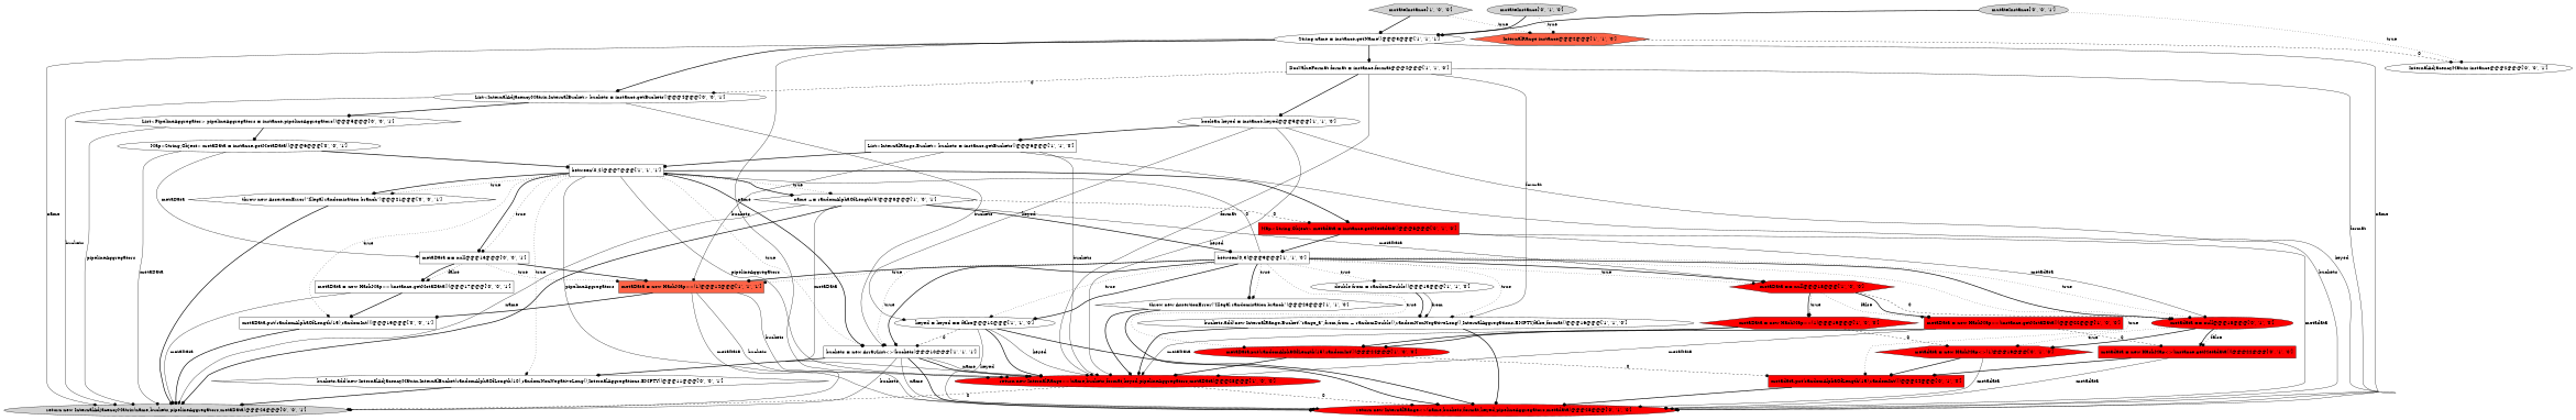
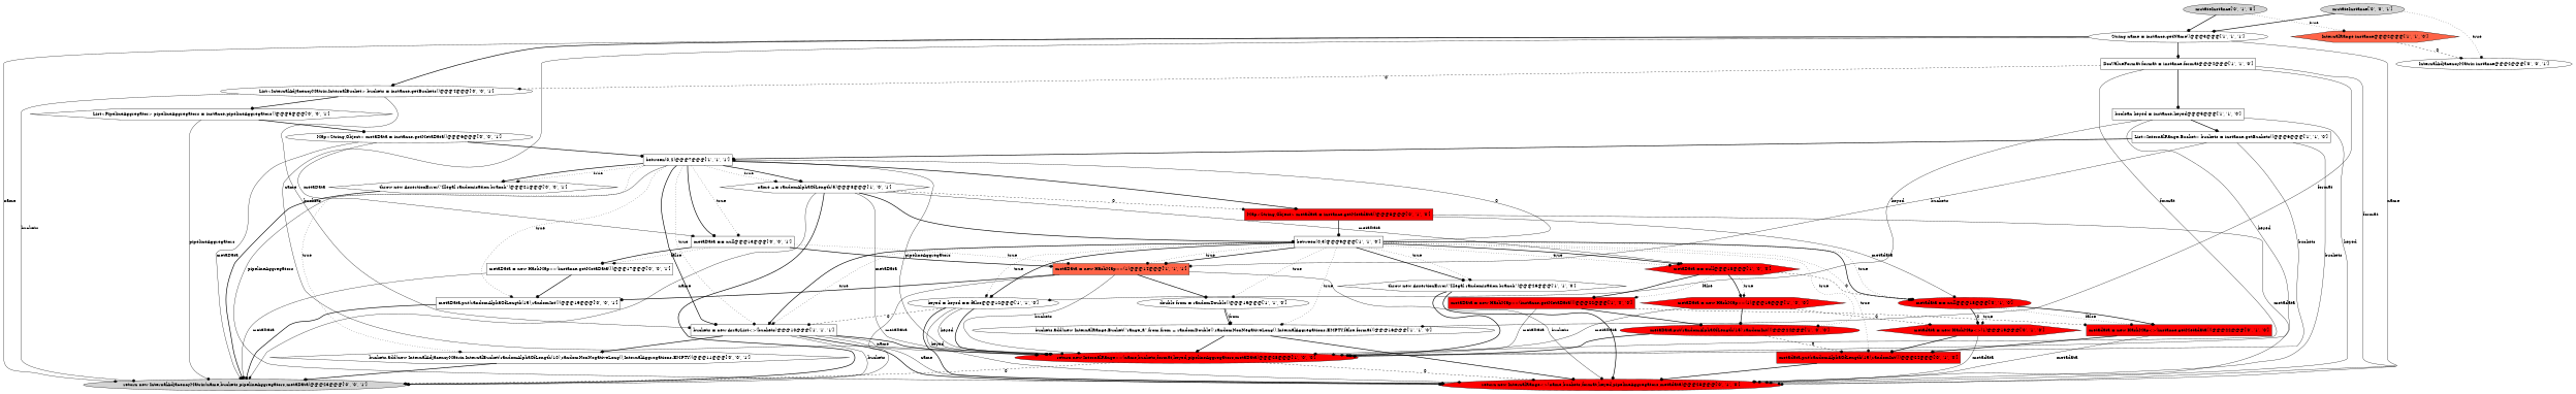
  digraph {
    node [fillcolor=white shape=ellipse style=filled]
    edge [arrowhead=dot style=bold]
    n1 [label="keyed = keyed == false@@@12@@@['1', '1', '0']"]
    n2 [fillcolor=red label="return new InternalRange<>(name,buckets,format,keyed,pipelineAggregators,metaData)@@@28@@@['1', '0', '0']"]
    n3 [label="buckets = new ArrayList<>(buckets)@@@10@@@['1', '1', '1']" shape=box]
    n4 [fillcolor=red label="return new InternalRange<>(name,buckets,format,keyed,pipelineAggregators,metadata)@@@28@@@['0', '1', '0']"]
    n5 [fillcolor=lightgray label="return new InternalAdjacencyMatrix(name,buckets,pipelineAggregators,metaData)@@@23@@@['0', '0', '1']"]
    n6 [label="buckets.add(new InternalAdjacencyMatrix.InternalBucket(randomAlphaOfLength(10),randomNonNegativeLong(),InternalAggregations.EMPTY))@@@11@@@['0', '0', '1']" shape=hexagon]
    n7 [label="name += randomAlphaOfLength(5)@@@8@@@['1', '0', '1']" shape=hexagon]
    n8 [fillcolor=red label="metaData == null@@@18@@@['1', '0', '0']" shape=hexagon]
    n9 [label="between(0,3)@@@9@@@['1', '1', '0']" shape=box]
    n10 [fillcolor=red label="Map<String,Object> metadata = instance.getMetadata()@@@8@@@['0', '1', '0']" shape=box]
    n11 [fillcolor=red label="metaData = new HashMap<>(instance.getMetaData())@@@22@@@['1', '0', '0']" shape=box]
    n12 [fillcolor=red label="metaData = new HashMap<>(1)@@@19@@@['1', '0', '0']" shape=hexagon]
    n13 [fillcolor=red label="metadata == null@@@18@@@['0', '1', '0']"]
    n14 [fillcolor=tomato label="metaData = new HashMap<>(1)@@@14@@@['1', '1', '1']" shape=box]
    n15 [label="double from = randomDouble()@@@15@@@['1', '1', '0']"]
    n16 [label="buckets.add(new InternalRange.Bucket(\"range_a\",from,from + randomDouble(),randomNonNegativeLong(),InternalAggregations.EMPTY,false,format))@@@16@@@['1', '1', '0']"]
    n17 [fillcolor=red label="metaData.put(randomAlphaOfLength(15),randomInt())@@@24@@@['1', '0', '0']"]
    n18 [fillcolor=red label="metadata.put(randomAlphaOfLength(15),randomInt())@@@24@@@['0', '1', '0']" shape=box]
    n19 [label="between(0,2)@@@7@@@['1', '1', '1']" shape=box]
    n20 [label="throw new AssertionError(\"Illegal randomisation branch\")@@@26@@@['1', '1', '0']" shape=hexagon]
    n21 [label="List<PipelineAggregator> pipelineAggregators = instance.pipelineAggregators()@@@5@@@['0', '0', '1']" shape=hexagon]
    n22 [label="Map<String,Object> metaData = instance.getMetaData()@@@6@@@['0', '0', '1']"]
    n23 [label="metaData == null@@@13@@@['0', '0', '1']" shape=box]
    n24 [label="metaData = new HashMap<>(instance.getMetaData())@@@17@@@['0', '0', '1']" shape=box]
    n25 [label="metaData.put(randomAlphaOfLength(15),randomInt())@@@19@@@['0', '0', '1']" shape=box]
    n26 [fillcolor=lightgray label="mutateInstance['0', '0', '1']"]
    n27 [label="InternalAdjacencyMatrix instance@@@2@@@['0', '0', '1']"]
    n28 [label="String name = instance.getName()@@@3@@@['1', '1', '1']"]
    n29 [label="DocValueFormat format = instance.format@@@4@@@['1', '1', '0']" shape=box]
    n30 [label="List<InternalAdjacencyMatrix.InternalBucket> buckets = instance.getBuckets()@@@4@@@['0', '0', '1']"]
    n31 [fillcolor=lightgray label="mutateInstance['0', '1', '0']"]
    n32 [fillcolor=tomato label="InternalRange instance@@@2@@@['1', '1', '0']" shape=hexagon]
-   n33 [fillcolor=lightgray label="mutateInstance['1', '0', '0']" shape=hexagon]
    n34 [fillcolor=red label="metadata = new HashMap<>(instance.getMetadata())@@@22@@@['0', '1', '0']" shape=box]
-   n35 [label="boolean keyed = instance.keyed@@@5@@@['1', '1', '0']"]
+   n35 [label="boolean keyed = instance.keyed@@@5@@@['1', '1', '0']" shape=box]
    n36 [label="List<InternalRange.Bucket> buckets = instance.getBuckets()@@@6@@@['1', '1', '0']" shape=box]
    n37 [label="throw new AssertionError(\"Illegal randomisation branch\")@@@21@@@['0', '0', '1']" shape=hexagon]
    n38 [fillcolor=red label="metadata = new HashMap<>(1)@@@19@@@['0', '1', '0']" shape=hexagon]
    n1 -> n2
    n1 -> n2 [arrowhead=diamond label=keyed style=solid]
    n1 -> n3 [label=0 style=dashed]
    n1 -> n4 [arrowhead=diamond label=keyed style=solid]
    n1 -> n4 [arrowhead=diamond]
    n2 -> n4 [arrowhead=diamond label=0 style=dashed]
    n2 -> n5 [arrowhead=diamond label=0 style=dashed]
    n3 -> n2
    n3 -> n2 [arrowhead=diamond label=name style=solid]
    n3 -> n4
    n3 -> n4 [label=name style=solid]
    n3 -> n5 [arrowhead=diamond label=buckets style=solid]
    n3 -> n6 [arrowhead=diamond]
    n6 -> n5 [arrowhead=diamond]
    n7 -> n2 [label=metaData style=solid]
    n7 -> n5 [arrowhead=diamond label=name style=solid]
    n7 -> n5 [arrowhead=diamond]
    n7 -> n8 [arrowhead=diamond label=metaData style=solid]
    n7 -> n9
    n7 -> n10 [label=0 style=dashed]
    n8 -> n11 [arrowhead=diamond label=false style=dotted]
    n8 -> n11
    n8 -> n12 [arrowhead=diamond label=true style=dotted]
    n8 -> n12 [arrowhead=diamond]
    n8 -> n13 [label=0 style=dashed]
    n9 -> n1 [arrowhead=diamond]
    n9 -> n1 [arrowhead=diamond label=true style=dotted]
    n9 -> n3 [arrowhead=diamond label=true style=dotted]
    n9 -> n3 [arrowhead=diamond]
    n9 -> n8 [label=true style=dotted]
    n9 -> n8
    n9 -> n13
    n9 -> n13 [label=true style=dotted]
    n9 -> n14
    n9 -> n14 [label=true style=dotted]
    n9 -> n15 [label=true style=dotted]
    n9 -> n16 [arrowhead=diamond label=true style=dotted]
    n9 -> n17 [label=true style=dotted]
    n9 -> n18 [label=true style=dotted]
    n9 -> n19 [arrowhead=diamond label=0 style=solid]
    n9 -> n20
    n9 -> n20 [arrowhead=diamond label=true style=dotted]
    n10 -> n4 [label=metadata style=solid]
    n10 -> n9
    n10 -> n13 [label=metadata style=solid]
    n11 -> n2 [arrowhead=diamond label=metaData style=solid]
    n11 -> n17
    n11 -> n34 [label=0 style=dashed]
    n12 -> n2 [arrowhead=diamond label=metaData style=solid]
    n12 -> n17
    n12 -> n38 [arrowhead=diamond label=0 style=dashed]
    n13 -> n34 [label=false style=dotted]
    n13 -> n34 [arrowhead=diamond]
    n13 -> n38 [arrowhead=diamond label=true style=dotted]
    n13 -> n38 [arrowhead=diamond]
    n14 -> n2 [arrowhead=diamond label=buckets style=solid]
    n14 -> n4 [label=buckets style=solid]
    n14 -> n5 [arrowhead=diamond label=metaData style=solid]
+   n14 -> n15
    n14 -> n25
    n15 -> n16 [arrowhead=diamond label=from style=solid]
    n15 -> n16
    n16 -> n2 [arrowhead=diamond]
    n16 -> n4
    n17 -> n2 [arrowhead=diamond]
    n17 -> n18 [label=0 style=dashed]
    n18 -> n4
    n19 -> n2 [arrowhead=diamond label=pipelineAggregators style=solid]
    n19 -> n3
    n19 -> n3 [label=true style=dotted]
    n19 -> n4 [arrowhead=diamond label=pipelineAggregators style=solid]
    n19 -> n6 [arrowhead=diamond label=true style=dotted]
    n19 -> n7 [arrowhead=diamond]
    n19 -> n7 [arrowhead=diamond label=true style=dotted]
    n19 -> n10 [arrowhead=diamond]
    n19 -> n23
    n19 -> n23 [label=true style=dotted]
    n19 -> n25 [arrowhead=diamond label=true style=dotted]
    n19 -> n37 [arrowhead=diamond label=true style=dotted]
    n19 -> n37 [arrowhead=diamond]
    n20 -> n2 [arrowhead=diamond]
    n20 -> n4
    n21 -> n5 [label=pipelineAggregators style=solid]
    n21 -> n22
    n22 -> n5 [label=metaData style=solid]
    n22 -> n19
    n22 -> n23 [arrowhead=diamond label=metaData style=solid]
    n23 -> n14 [arrowhead=diamond]
    n23 -> n14 [label=true style=dotted]
    n23 -> n24 [arrowhead=diamond label=false style=dotted]
    n23 -> n24
    n24 -> n5 [arrowhead=diamond label=metaData style=solid]
    n24 -> n25
    n25 -> n5
    n26 -> n27 [label=true style=dotted]
    n26 -> n28 [arrowhead=diamond]
    n28 -> n2 [label=name style=solid]
    n28 -> n4 [label=name style=solid]
    n28 -> n5 [arrowhead=diamond label=name style=solid]
    n28 -> n29 [arrowhead=diamond]
    n28 -> n30 [arrowhead=diamond]
    n29 -> n2 [arrowhead=diamond label=format style=solid]
    n29 -> n4 [label=format style=solid]
    n29 -> n16 [arrowhead=diamond label=format style=solid]
    n29 -> n30 [arrowhead=diamond label=0 style=dashed]
    n29 -> n35
    n30 -> n3 [label=buckets style=solid]
    n30 -> n5 [label=buckets style=solid]
    n30 -> n21
    n31 -> n28
    n31 -> n32 [label=true style=dotted]
    n32 -> n27 [arrowhead=diamond label=0 style=dashed]
-   n33 -> n28
-   n33 -> n32 [arrowhead=diamond label=true style=dotted]
    n34 -> n4 [arrowhead=diamond label=metadata style=solid]
    n34 -> n18 [arrowhead=diamond]
    n35 -> n1 [arrowhead=diamond label=keyed style=solid]
    n35 -> n2 [label=keyed style=solid]
    n35 -> n4 [arrowhead=diamond label=keyed style=solid]
    n35 -> n36 [arrowhead=diamond]
    n36 -> n2 [arrowhead=diamond label=buckets style=solid]
    n36 -> n4 [label=buckets style=solid]
    n36 -> n14 [label=buckets style=solid]
    n36 -> n19
    n37 -> n5
    n38 -> n4 [arrowhead=diamond label=metadata style=solid]
    n38 -> n18
  }
